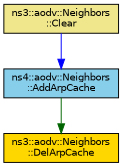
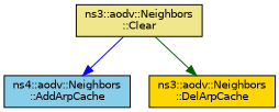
  digraph {
    rankdir=TB
    node [color=black fontname=Helvetica fontsize=10 shape=record style=filled]
    edge [fontname=Helvetica fontsize=10 labelfontname=Helvetica labelfontsize=10 style=solid]
    n1 [fillcolor=khaki fontcolor=black height=0.2 label="ns3::aodv::Neighbors\l::Clear" width=0.4]
    n2 [fillcolor=skyblue height=0.2 label="ns4::aodv::Neighbors\l::AddArpCache" width=0.4]
    n3 [fillcolor=gold height=0.2 label="ns3::aodv::Neighbors\l::DelArpCache" width=0.4]
    n1 -> n2 [color=blue]
-   n2 -> n3 [color=darkgreen]
+   n1 -> n3 [color=darkgreen]
  }
